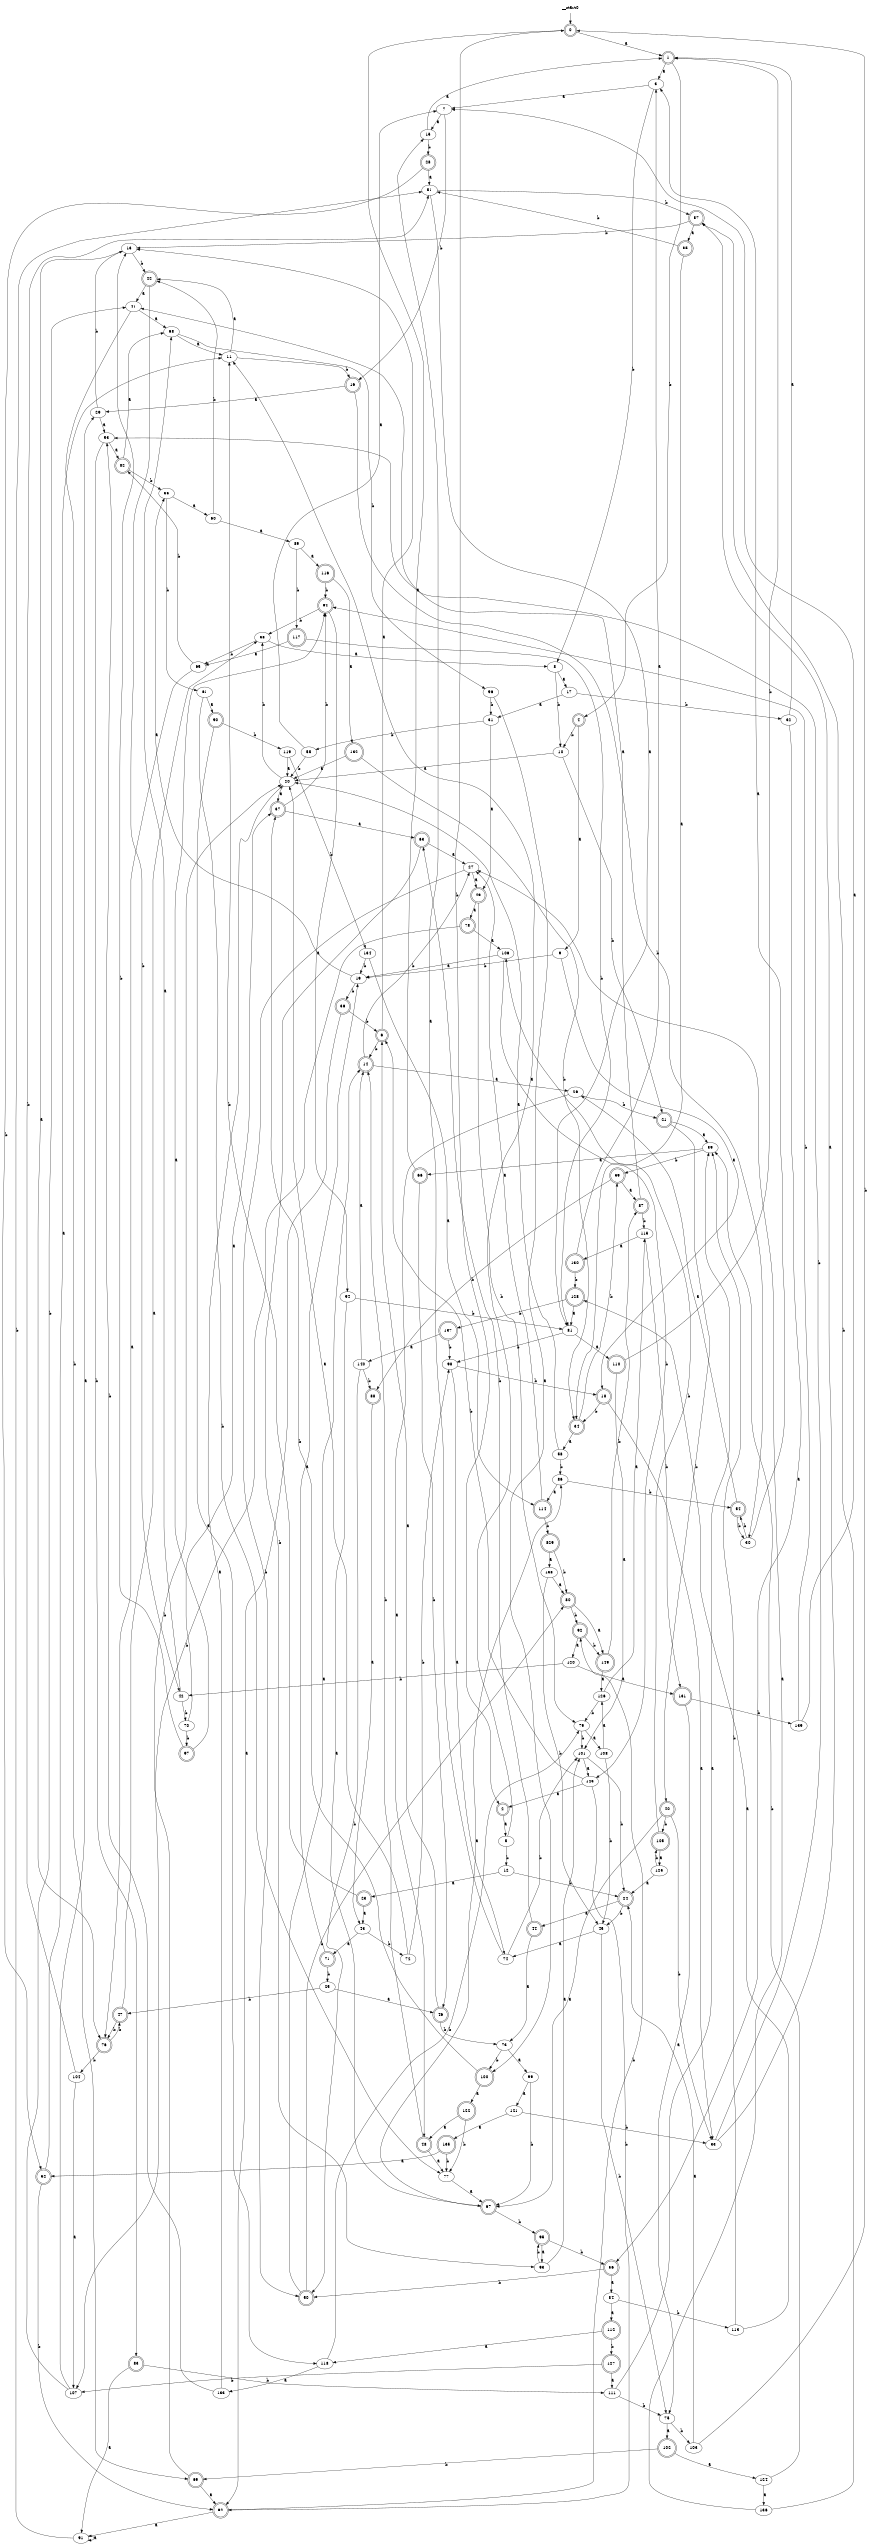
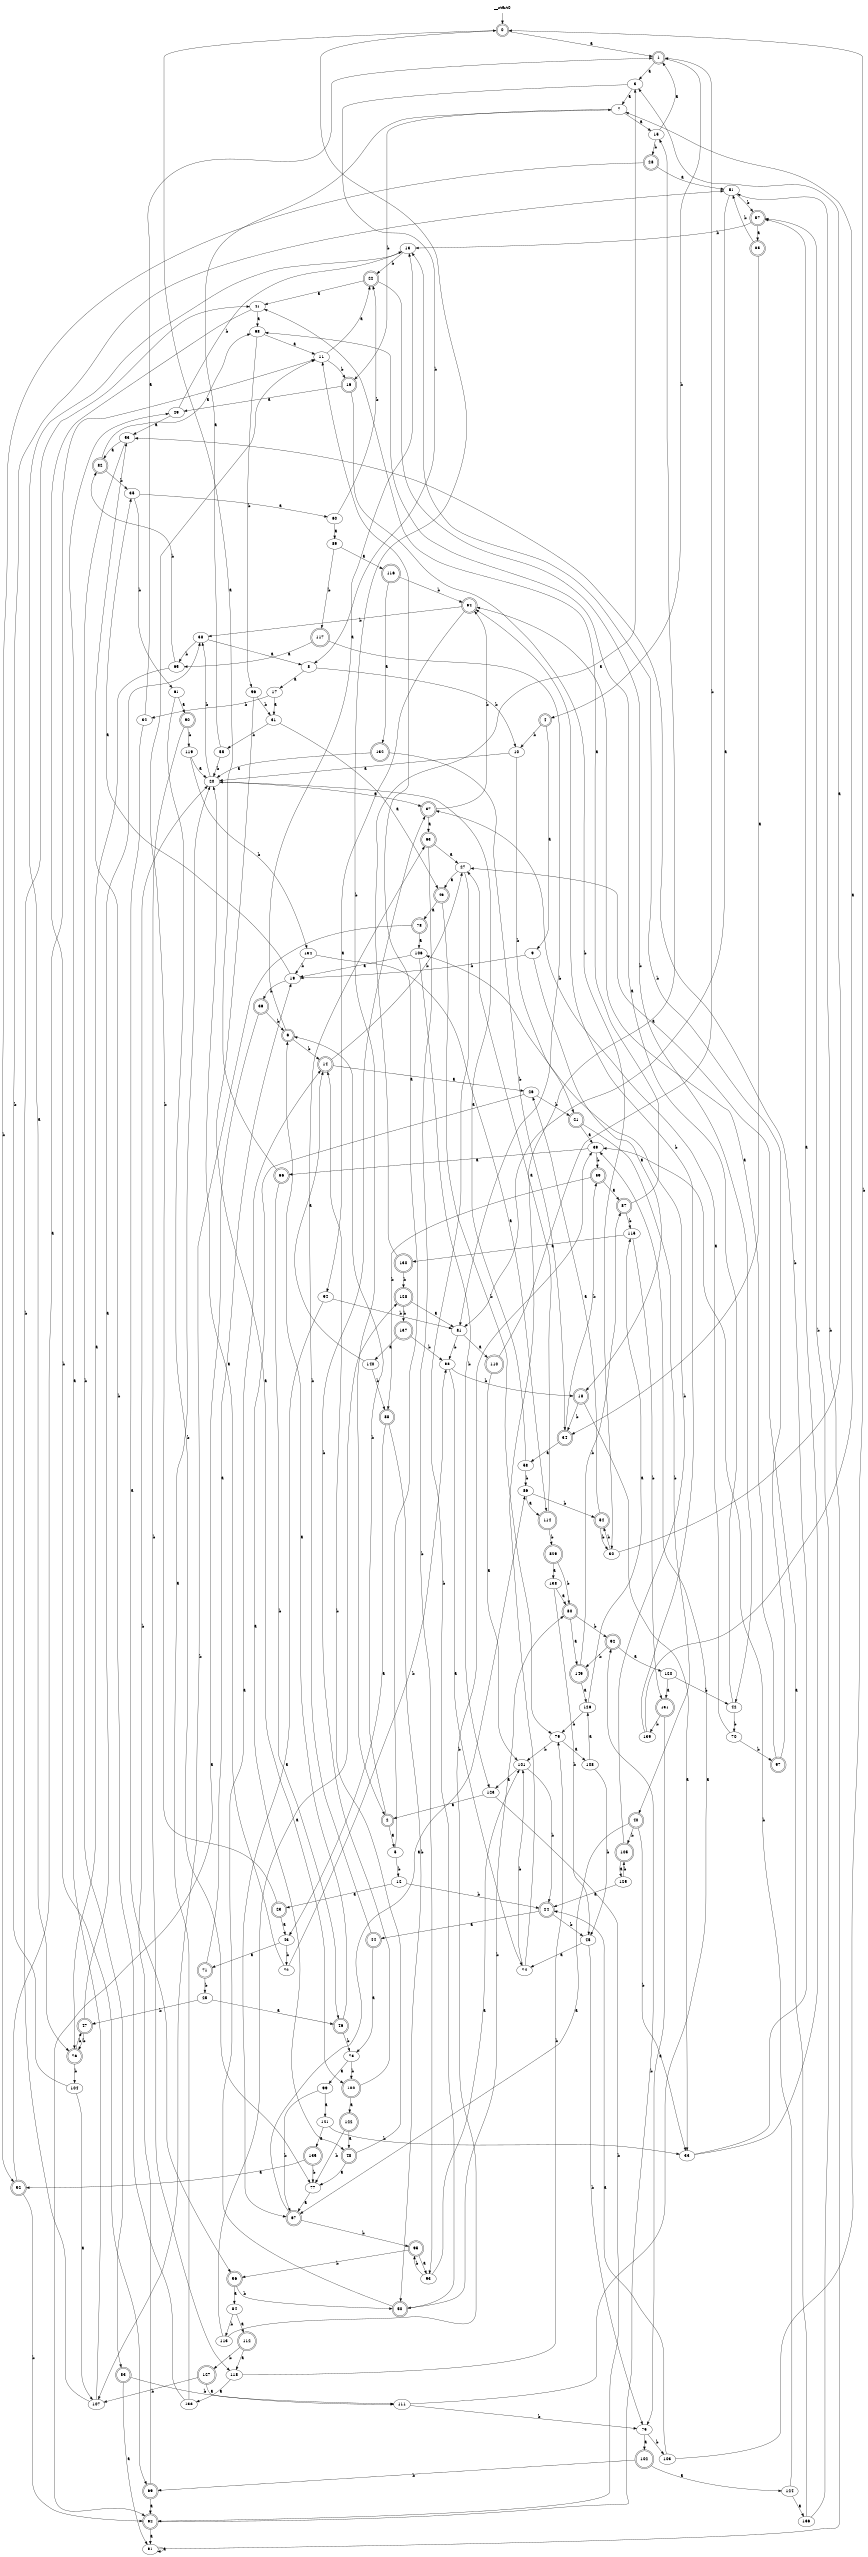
  digraph {
    __start0 [shape=none]
    0 [shape=doublecircle]
    1 [shape=doublecircle]
    2 [shape=doublecircle]
    3
    4 [shape=doublecircle]
    5
    6 [shape=doublecircle]
    7
    8
    9
    10
    11
    12
    13
    14 [shape=doublecircle]
    15
    16 [shape=doublecircle]
    17
    18 [shape=doublecircle]
    19
    20
    21 [shape=doublecircle]
    22 [shape=doublecircle]
    23 [shape=doublecircle]
    24 [shape=doublecircle]
    76 [shape=doublecircle]
    26
    27
    28 [shape=doublecircle]
    29
    30
    31
    32
    33
    34 [shape=doublecircle]
    35
    36 [shape=doublecircle]
    37 [shape=doublecircle]
    38
    39
    40 [shape=doublecircle]
    41
    42
    43
    44 [shape=doublecircle]
    45
    46 [shape=doublecircle]
    25
    47 [shape=doublecircle]
    48 [shape=doublecircle]
    49 [shape=doublecircle]
    50 [shape=doublecircle]
    51
    52 [shape=doublecircle]
    53
    54 [shape=doublecircle]
    55
    56 [shape=doublecircle]
    57 [shape=doublecircle]
    58
    59 [shape=doublecircle]
    60
    61
    62 [shape=doublecircle]
    63 [shape=doublecircle]
    64 [shape=doublecircle]
    65
    66 [shape=doublecircle]
    67 [shape=doublecircle]
    105 [shape=doublecircle]
    68
    69 [shape=doublecircle]
    70
    71 [shape=doublecircle]
    72
    73
    74
    75
    77
    78 [shape=doublecircle]
    79
    80 [shape=doublecircle]
    81
    82 [shape=doublecircle]
    83 [shape=doublecircle]
    84
    85 [shape=doublecircle]
    86
    87 [shape=doublecircle]
    88 [shape=doublecircle]
    89
    90 [shape=doublecircle]
    91
    92 [shape=doublecircle]
    93
    94
    95 [shape=doublecircle]
    96
    97 [shape=doublecircle]
    98
    99
    100 [shape=doublecircle]
    101
    102 [shape=doublecircle]
    103
    104
    106
    107
    108
    n111 [label=149 shape=doublecircle]
    110 [shape=doublecircle]
    111
    112 [shape=doublecircle]
    113
    114 [shape=doublecircle]
    115
    116 [shape=doublecircle]
    117 [shape=doublecircle]
    118
    119
    120
    121
    122 [shape=doublecircle]
    123
    124
    125
    126
    127 [shape=doublecircle]
    128 [shape=doublecircle]
    n131 [label=829 shape=doublecircle]
    130 [shape=doublecircle]
    131 [shape=doublecircle]
    132 [shape=doublecircle]
    133
    134
    135 [shape=doublecircle]
    136
    137 [shape=doublecircle]
    138
    139
    140
    __start0 -> 0
    0 -> 1 [label=a]
    0 -> 2 [label=b]
    1 -> 3 [label=a]
    1 -> 4 [label=b]
    2 -> 5 [label=a]
-   123 -> 6 [label=b]
+   2 -> 6 [label=b]
    3 -> 7 [label=a]
    3 -> 8 [label=b]
    4 -> 9 [label=a]
    4 -> 10 [label=b]
    5 -> 11 [label=a]
    5 -> 12 [label=b]
    6 -> 13 [label=a]
    6 -> 14 [label=b]
    7 -> 15 [label=a]
    7 -> 16 [label=b]
    8 -> 10 [label=b]
    8 -> 17 [label=a]
    9 -> 18 [label=a]
    9 -> 19 [label=b]
    10 -> 20 [label=a]
    10 -> 21 [label=b]
    11 -> 16 [label=b]
    11 -> 22 [label=a]
    12 -> 23 [label=a]
    12 -> 24 [label=b]
    13 -> 22 [label=b]
    13 -> 76 [label=a]
    14 -> 26 [label=a]
    14 -> 27 [label=b]
    15 -> 1 [label=a]
    15 -> 28 [label=b]
    16 -> 29 [label=a]
    16 -> 30 [label=b]
    17 -> 31 [label=a]
    17 -> 32 [label=b]
    18 -> 33 [label=a]
    18 -> 34 [label=b]
    19 -> 35 [label=a]
    19 -> 36 [label=b]
    20 -> 37 [label=a]
    20 -> 38 [label=b]
    21 -> 39 [label=a]
    21 -> 40 [label=b]
    22 -> 41 [label=a]
    22 -> 42 [label=b]
    23 -> 11 [label=b]
    23 -> 43 [label=a]
    24 -> 44 [label=a]
    24 -> 45 [label=b]
    76 -> 47 [label=b]
    76 -> 104 [label=b]
    26 -> 21 [label=b]
    26 -> 48 [label=a]
    27 -> 49 [label=a]
    27 -> 50 [label=b]
    28 -> 51 [label=a]
    28 -> 52 [label=b]
    29 -> 13 [label=b]
    29 -> 53 [label=a]
    30 -> 3 [label=a]
    30 -> 54 [label=b]
    31 -> 49 [label=a]
    31 -> 55 [label=b]
    32 -> 1 [label=a]
    32 -> 56 [label=a]
    33 -> 53 [label=b]
    33 -> 57 [label=a]
    34 -> 58 [label=a]
    34 -> 59 [label=b]
    35 -> 60 [label=a]
    35 -> 61 [label=b]
    36 -> 6 [label=b]
    36 -> 62 [label=a]
    37 -> 63 [label=a]
    37 -> 64 [label=b]
    38 -> 8 [label=a]
    38 -> 65 [label=b]
    39 -> 59 [label=b]
    39 -> 66 [label=a]
    40 -> 33 [label=b]
    40 -> 67 [label=a]
    40 -> 105 [label=b]
    41 -> 68 [label=a]
    41 -> 69 [label=b]
    42 -> 68 [label=a]
    42 -> 70 [label=b]
    43 -> 71 [label=a]
    43 -> 72 [label=b]
    44 -> 63 [label=b]
    44 -> 73 [label=a]
    45 -> 74 [label=a]
    45 -> 75 [label=b]
    46 -> 6 [label=a]
    46 -> 73 [label=b]
    25 -> 46 [label=a]
    25 -> 47 [label=b]
    47 -> 76 [label=b]
    47 -> 38 [label=a]
    48 -> 14 [label=b]
    48 -> 77 [label=a]
    49 -> 78 [label=a]
    49 -> 79 [label=b]
    50 -> 14 [label=a]
    50 -> 80 [label=b]
    51 -> 57 [label=b]
    51 -> 81 [label=a]
    52 -> 11 [label=a]
    52 -> 62 [label=b]
    53 -> 82 [label=a]
    53 -> 83 [label=b]
    54 -> 26 [label=a]
    54 -> 30 [label=b]
    55 -> 7 [label=a]
    55 -> 20 [label=b]
    56 -> 50 [label=b]
    56 -> 84 [label=a]
    57 -> 13 [label=b]
    57 -> 85 [label=a]
    58 -> 20 [label=a]
    58 -> 86 [label=b]
    59 -> 87 [label=a]
    59 -> 88 [label=b]
    60 -> 22 [label=b]
    60 -> 89 [label=a]
    61 -> 77 [label=b]
    61 -> 90 [label=a]
    62 -> 91 [label=a]
    62 -> 92 [label=b]
    63 -> 27 [label=a]
    63 -> 93 [label=b]
    64 -> 38 [label=b]
    64 -> 94 [label=a]
    65 -> 76 [label=a]
    65 -> 82 [label=b]
    66 -> 0 [label=a]
    66 -> 46 [label=b]
    67 -> 86 [label=a]
    67 -> 95 [label=b]
    105 -> 106 [label=b]
    105 -> 125 [label=a]
    68 -> 11 [label=a]
    68 -> 96 [label=b]
    69 -> 20 [label=b]
    69 -> 62 [label=a]
    70 -> 37 [label=a]
    70 -> 97 [label=b]
    71 -> 19 [label=a]
    71 -> 25 [label=b]
    72 -> 20 [label=a]
    72 -> 98 [label=b]
    73 -> 99 [label=a]
    73 -> 100 [label=b]
    74 -> 15 [label=a]
    74 -> 101 [label=b]
    75 -> 102 [label=a]
    75 -> 103 [label=b]
    77 -> 67 [label=a]
    78 -> 106 [label=a]
    78 -> 107 [label=b]
    79 -> 101 [label=b]
    79 -> 108 [label=a]
    80 -> 92 [label=b]
    80 -> n111 [label=a]
    81 -> 98 [label=b]
    81 -> 110 [label=a]
    82 -> 35 [label=b]
    82 -> 68 [label=a]
    83 -> 91 [label=a]
    83 -> 111 [label=b]
    84 -> 112 [label=a]
    84 -> 113 [label=b]
    85 -> 34 [label=a]
    85 -> 51 [label=b]
    86 -> 54 [label=b]
    86 -> 114 [label=a]
    87 -> 41 [label=a]
    87 -> 115 [label=b]
    88 -> 43 [label=a]
-   140 -> 50 [label=b]
+   88 -> 50 [label=b]
    89 -> 116 [label=a]
    89 -> 117 [label=b]
-   90 -> 118 [label=a]
+   90 -> 118 [label=b]
    90 -> 119 [label=b]
    91 -> 51 [label=b]
    91 -> 91 [label=a]
    92 -> n111 [label=b]
    92 -> 120 [label=a]
    93 -> 95 [label=b]
    93 -> 101 [label=a]
    94 -> 67 [label=a]
    94 -> 81 [label=b]
    95 -> 56 [label=b]
    95 -> 93 [label=a]
    96 -> 31 [label=b]
    96 -> 100 [label=a]
    97 -> 13 [label=b]
    97 -> 64 [label=a]
    98 -> 18 [label=b]
    98 -> 74 [label=a]
    99 -> 67 [label=b]
    99 -> 121 [label=a]
    100 -> 37 [label=b]
    100 -> 122 [label=a]
    101 -> 24 [label=b]
    101 -> 123 [label=a]
    102 -> 69 [label=b]
    102 -> 124 [label=a]
    103 -> 0 [label=b]
    103 -> 24 [label=a]
    104 -> 51 [label=b]
    104 -> 107 [label=a]
    106 -> 19 [label=a]
    106 -> 123 [label=b]
    107 -> 29 [label=a]
    107 -> 41 [label=b]
    108 -> 45 [label=b]
    108 -> 126 [label=a]
    n111 -> 87 [label=b]
    n111 -> 126 [label=a]
    110 -> 1 [label=b]
    110 -> 101 [label=a]
    111 -> 39 [label=a]
    111 -> 75 [label=b]
    112 -> 118 [label=a]
    112 -> 127 [label=b]
    113 -> 39 [label=b]
    113 -> 128 [label=a]
    114 -> 27 [label=a]
    114 -> n131 [label=b]
    115 -> 130 [label=a]
    115 -> 131 [label=b]
    116 -> 64 [label=b]
    116 -> 132 [label=a]
    117 -> 65 [label=a]
    117 -> 81 [label=b]
    118 -> 79 [label=b]
    118 -> 133 [label=a]
    119 -> 20 [label=a]
    119 -> 134 [label=b]
    120 -> 42 [label=b]
    120 -> 131 [label=a]
    121 -> 33 [label=b]
    121 -> 135 [label=a]
    122 -> 48 [label=a]
    122 -> 77 [label=b]
    123 -> 2 [label=a]
    123 -> 62 [label=b]
    124 -> 39 [label=b]
    124 -> 136 [label=a]
    125 -> 24 [label=a]
    125 -> 105 [label=b]
    126 -> 79 [label=b]
    126 -> 115 [label=a]
    127 -> 107 [label=b]
    127 -> 111 [label=a]
    128 -> 81 [label=a]
    128 -> 137 [label=b]
    n131 -> 80 [label=b]
    n131 -> 138 [label=a]
    130 -> 3 [label=a]
    130 -> 128 [label=b]
    131 -> 75 [label=a]
    131 -> 139 [label=b]
    132 -> 20 [label=a]
    132 -> 34 [label=b]
    133 -> 20 [label=a]
    133 -> 53 [label=b]
    134 -> 19 [label=b]
    134 -> 114 [label=a]
    135 -> 52 [label=a]
    135 -> 77 [label=b]
    136 -> 27 [label=a]
    136 -> 57 [label=b]
    137 -> 98 [label=b]
    137 -> 140 [label=a]
    138 -> 45 [label=b]
    138 -> 80 [label=a]
    139 -> 7 [label=a]
    139 -> 64 [label=b]
    140 -> 14 [label=a]
    140 -> 88 [label=b]
  }
